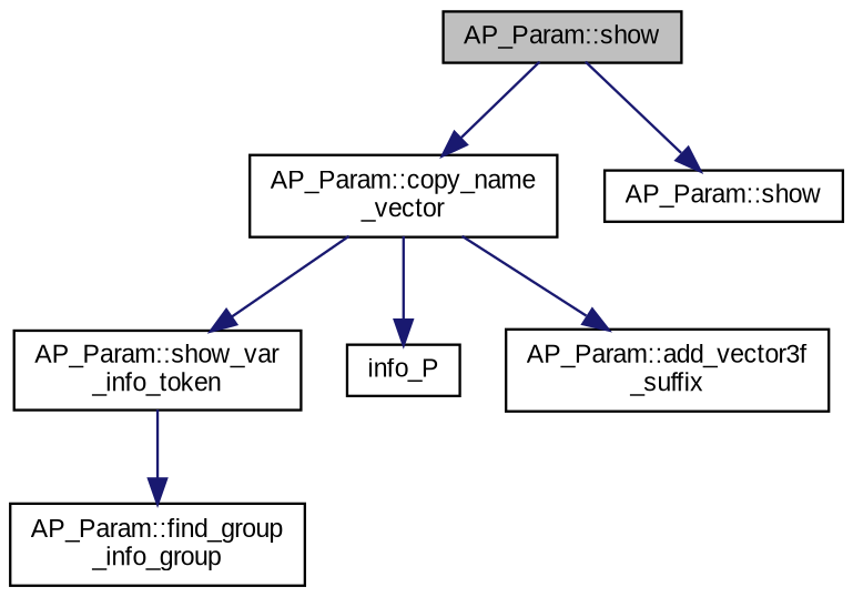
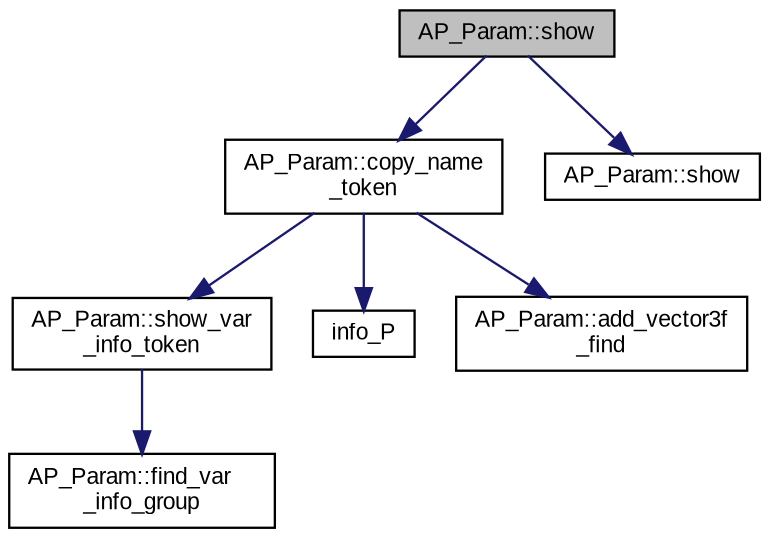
  digraph {
    fontname="Liberation Sans"
    rankdir=TB
    node [color=black fillcolor=white fontname="Liberation Sans" fontsize=10 shape=record style=filled]
    edge [color=midnightblue fontname="Liberation Sans" fontsize=10 labelfontname=Helvetica labelfontsize=10 style=solid]
    n1 [fillcolor=grey75 fontcolor=black height=0.2 label="AP_Param::show" width=0.4]
-   n2 [height=0.2 label="AP_Param::copy_name\l_vector" width=0.4]
+   n2 [height=0.2 label="AP_Param::copy_name\l_token" width=0.4]
    n3 [height=0.2 label="AP_Param::show" width=0.4]
    n4 [height=0.2 label="AP_Param::show_var\l_info_token" width=0.4]
    n5 [height=0.2 label=info_P width=0.4]
-   n6 [height=0.2 label="AP_Param::add_vector3f\l_suffix" width=0.4]
-   n7 [height=0.2 label="AP_Param::find_group\l_info_group" width=0.4]
+   n6 [height=0.2 label="AP_Param::add_vector3f\l_find" width=0.4]
+   n7 [height=0.2 label="AP_Param::find_var\l_info_group" width=0.4]
    n1 -> n2
    n1 -> n3
    n2 -> n4
    n2 -> n5
    n2 -> n6
    n4 -> n7
  }
